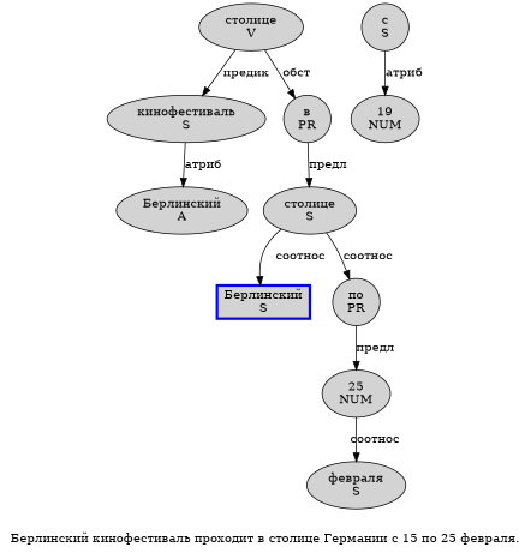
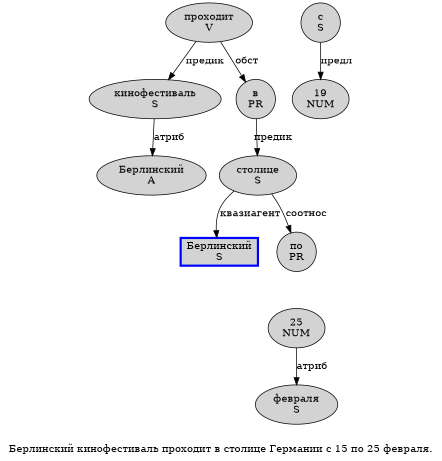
  digraph {
    label="Берлинский кинофестиваль проходит в столице Германии с 15 по 25 февраля."
    node [fillcolor=lightgray penwidth=1 shape=ellipse style=filled]
    n1 [label="Берлинский\nA"]
    n2 [label="кинофестиваль\nS"]
-   n3 [label="столице\nV"]
+   n3 [label="проходит\nV"]
    n4 [label="в\nPR"]
    n5 [label="столице\nS"]
    n6 [label="с\nS"]
    n7 [label="19\nNUM"]
    n8 [color=blue label="Берлинский\nS" penwidth=3 shape=box]
    n9 [label="по\nPR"]
    n10 [label="25\nNUM"]
    n11 [label="февраля\nS"]
    n2 -> n1 [label="атриб"]
    n3 -> n2 [label="предик"]
    n3 -> n4 [label="обст"]
-   n4 -> n5 [label="предл"]
-   n5 -> n8 [label="соотнос"]
+   n4 -> n5 [label="предик"]
+   n5 -> n8 [label="квазиагент"]
    n5 -> n9 [label="соотнос"]
-   n6 -> n7 [label="атриб"]
-   n9 -> n10 [label="предл"]
-   n10 -> n11 [label="соотнос"]
+   n6 -> n7 [label="предл"]
+   n10 -> n11 [label="атриб"]
  }
